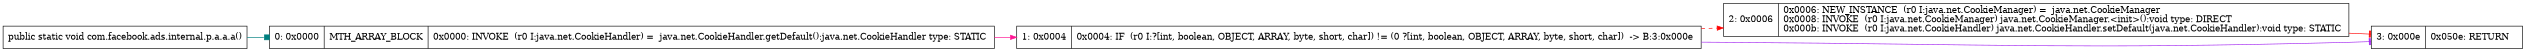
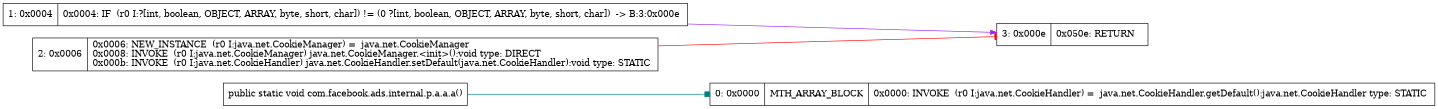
  digraph {
    rankdir=LR
    node [shape=record]
    edge [arrowhead=normal color=red]
    n1 [label="{0\:\ 0x0000|MTH_ARRAY_BLOCK\l|0x0000: INVOKE  (r0 I:java.net.CookieHandler) =  java.net.CookieHandler.getDefault():java.net.CookieHandler type: STATIC \l}"]
    n2 [label="{1\:\ 0x0004|0x0004: IF  (r0 I:?[int, boolean, OBJECT, ARRAY, byte, short, char]) != (0 ?[int, boolean, OBJECT, ARRAY, byte, short, char])  \-\> B:3:0x000e \l}"]
    n3 [label="{2\:\ 0x0006|0x0006: NEW_INSTANCE  (r0 I:java.net.CookieManager) =  java.net.CookieManager \l0x0008: INVOKE  (r0 I:java.net.CookieManager) java.net.CookieManager.\<init\>():void type: DIRECT \l0x000b: INVOKE  (r0 I:java.net.CookieHandler) java.net.CookieHandler.setDefault(java.net.CookieHandler):void type: STATIC \l}"]
    n4 [label="{3\:\ 0x000e|0x050e: RETURN   \l}"]
    n5 [label="{public static void com.facebook.ads.internal.p.a.a.a() }"]
-   n1 -> n2 [color=deeppink]
-   n2 -> n3 [style=dashed]
-   n2 -> n4 [arrowhead=tee color=purple]
+   n2 -> n4 [color=purple]
    n3 -> n4 [arrowhead=tee]
    n5 -> n1 [arrowhead=box color=teal]
  }
